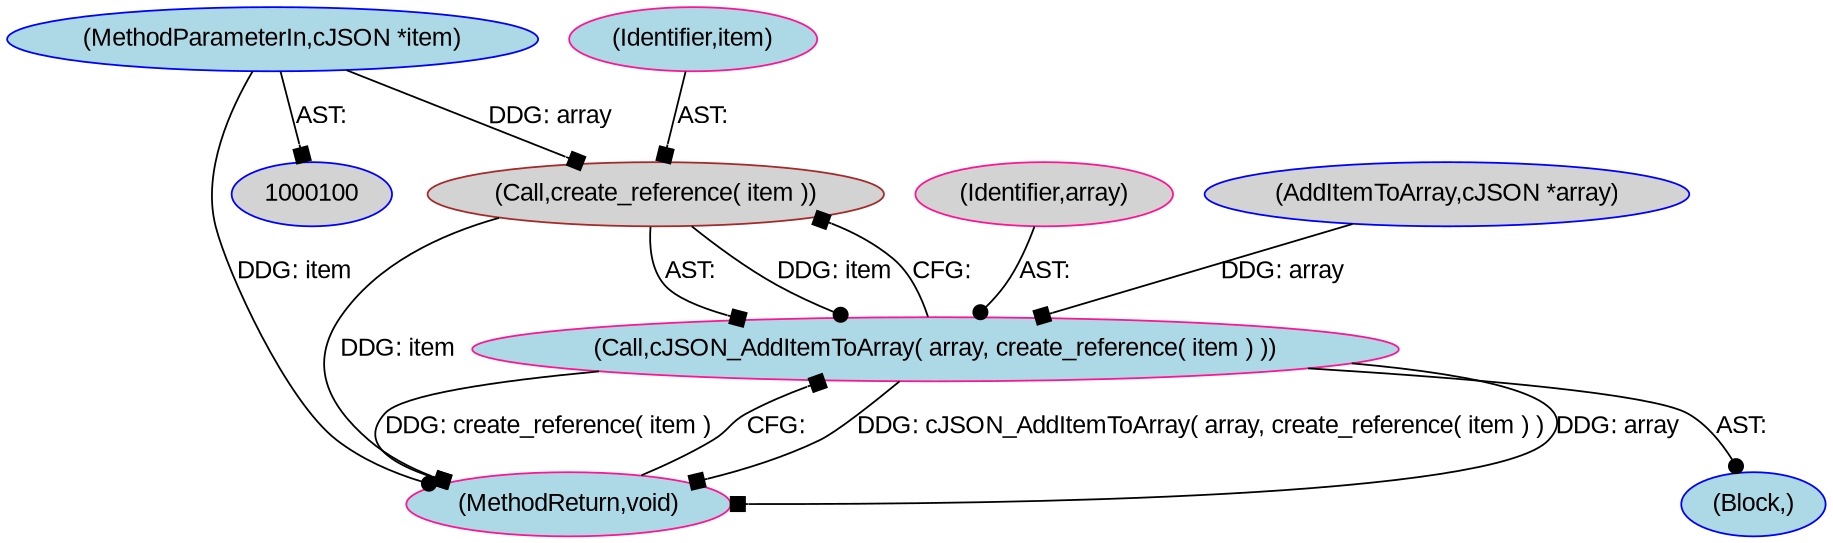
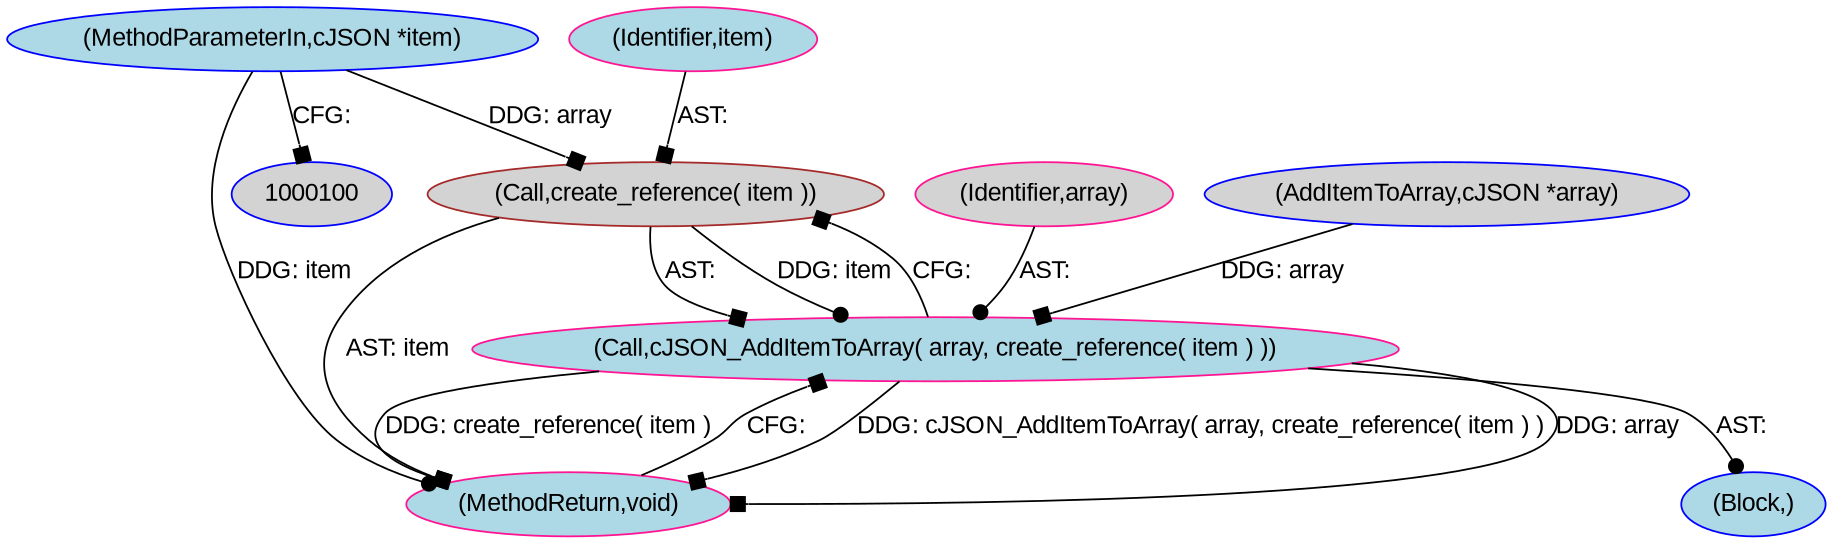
  digraph {
    fontname="Liberation Sans"
    node [color=deeppink fillcolor=lightblue fontname="Liberation Sans" style=filled]
    edge [arrowhead=box fontname="Liberation Sans"]
    n1 [color=brown fillcolor=lightgrey label="(Call,create_reference( item ))"]
    n2 [label="(Call,cJSON_AddItemToArray( array, create_reference( item ) ))"]
    n3 [label="(MethodReturn,void)"]
    n4 [color=blue label="(Block,)"]
    n5 [label="(Identifier,item)"]
    n6 [color=blue label="(MethodParameterIn,cJSON *item)"]
    1000100 [color=blue fillcolor=lightgrey]
    n8 [fillcolor=lightgrey label="(Identifier,array)"]
    n9 [color=blue fillcolor=lightgrey label="(AddItemToArray,cJSON *array)"]
    n1 -> n2 [label="AST: "]
    n1 -> n2 [arrowhead=dot label="DDG: item"]
-   n1 -> n3 [label="DDG: item"]
+   n1 -> n3 [label="AST: item"]
    n2 -> n1 [label="CFG: "]
    n2 -> n3 [label="DDG: cJSON_AddItemToArray( array, create_reference( item ) )"]
    n2 -> n3 [label="DDG: array"]
    n2 -> n3 [label="DDG: create_reference( item )"]
    n2 -> n4 [arrowhead=dot label="AST: "]
    n3 -> n2 [label="CFG: "]
    n5 -> n1 [label="AST: "]
    n6 -> n1 [label="DDG: array"]
    n6 -> n3 [arrowhead=dot label="DDG: item"]
-   n6 -> 1000100 [label="AST: "]
+   n6 -> 1000100 [label="CFG: "]
    n8 -> n2 [arrowhead=dot label="AST: "]
    n9 -> n2 [label="DDG: array"]
  }
